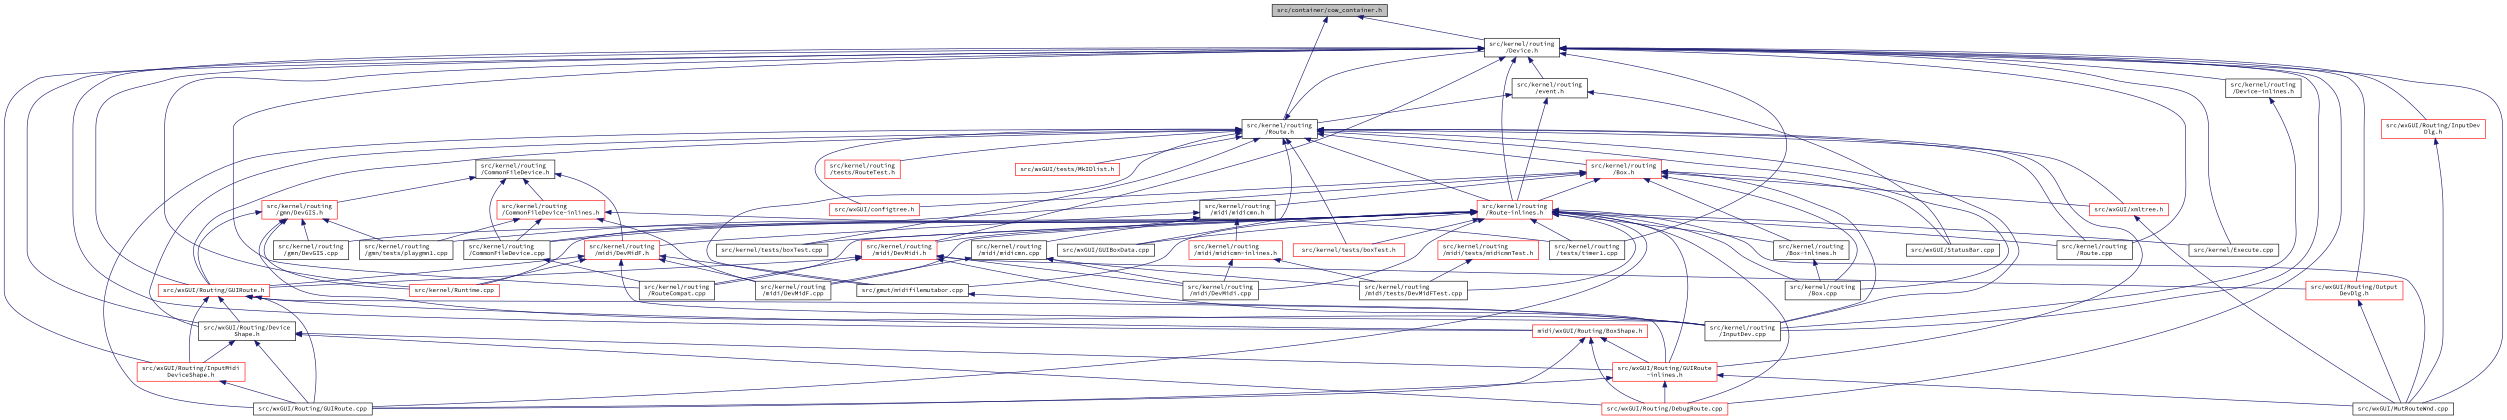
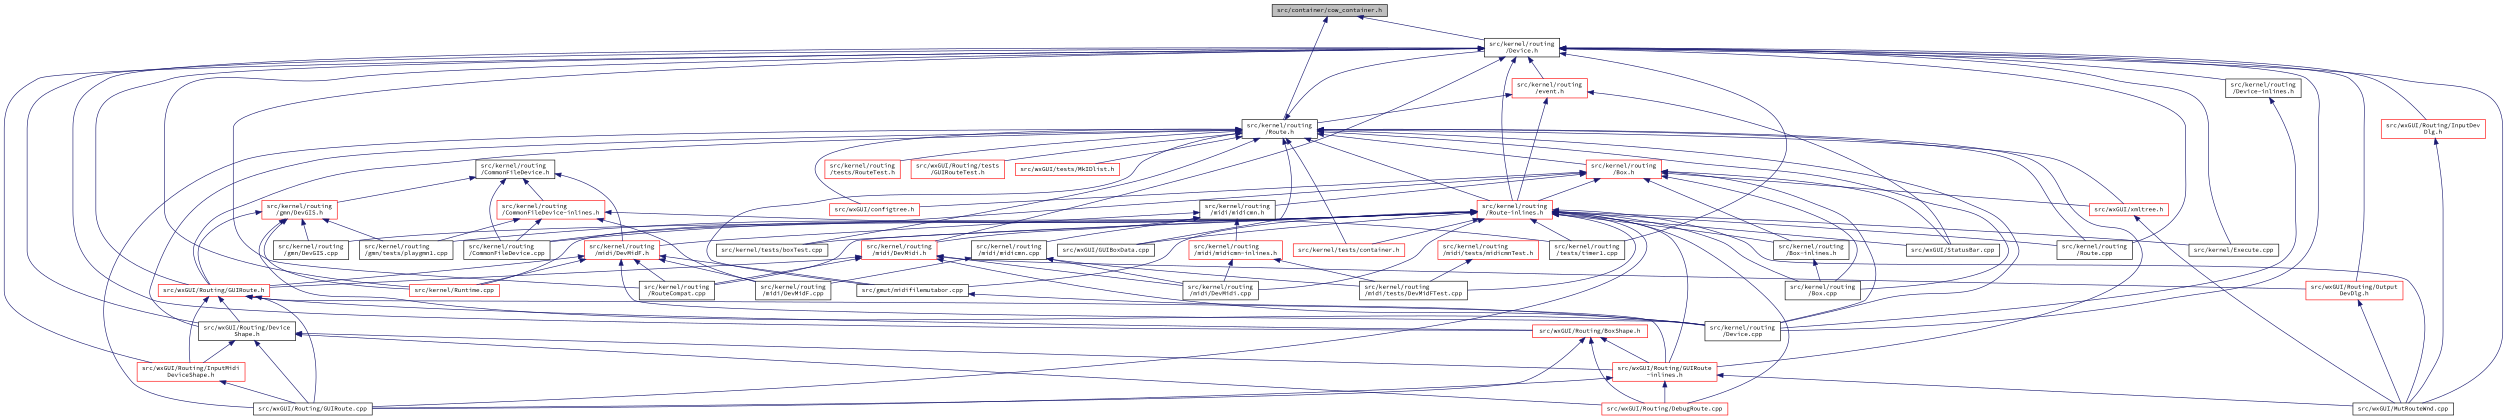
  digraph {
    fontname="Source Code Pro"
    node [color=black fillcolor=white fontname="Source Code Pro" fontsize=10 shape=record style=filled]
    edge [color=midnightblue dir=back fontname="Source Code Pro" fontsize=10 labelfontname=Sans labelfontsize=10 style=solid]
    n1 [fillcolor=grey75 fontcolor=black height=0.2 label="src/container/cow_container.h" width=0.4]
    n2 [height=0.2 label="src/kernel/routing\l/Device.h" width=0.4]
    n3 [height=0.2 label="src/kernel/routing\l/Route.h" width=0.4]
-   n4 [height=0.2 label="src/kernel/routing\l/InputDev.cpp" width=0.4]
+   n4 [height=0.2 label="src/kernel/routing\l/Device.cpp" width=0.4]
    n5 [color=red height=0.2 label="src/kernel/Runtime.cpp" width=0.4]
    n6 [height=0.2 label="src/kernel/routing\l/RouteCompat.cpp" width=0.4]
    n7 [color=red height=0.2 label="src/wxGUI/Routing/GUIRoute.h" width=0.4]
    n8 [height=0.2 label="src/wxGUI/Routing/Device\lShape.h" width=0.4]
    n9 [height=0.2 label="src/wxGUI/MutRouteWnd.cpp" width=0.4]
    n10 [color=red height=0.2 label="src/wxGUI/Routing/DebugRoute.cpp" width=0.4]
    n11 [color=red height=0.2 label="src/wxGUI/Routing/InputMidi\lDeviceShape.h" width=0.4]
-   n12 [color=red height=0.2 label="midi/wxGUI/Routing/BoxShape.h" width=0.4]
+   n12 [color=red height=0.2 label="src/wxGUI/Routing/BoxShape.h" width=0.4]
    n13 [height=0.2 label="src/kernel/routing\l/tests/timer1.cpp" width=0.4]
-   n14 [height=0.2 label="src/kernel/routing\l/event.h" width=0.4]
+   n14 [color=red height=0.2 label="src/kernel/routing\l/event.h" width=0.4]
    n15 [color=red height=0.2 label="src/kernel/routing\l/midi/DevMidi.h" width=0.4]
    n16 [color=red height=0.2 label="src/wxGUI/Routing/Output\lDevDlg.h" width=0.4]
    n17 [color=red height=0.2 label="src/kernel/routing\l/Route-inlines.h" width=0.4]
    n18 [height=0.2 label="src/kernel/Execute.cpp" width=0.4]
    n19 [height=0.2 label="src/kernel/routing\l/Route.cpp" width=0.4]
    n20 [height=0.2 label="src/kernel/routing\l/Device-inlines.h" width=0.4]
    n21 [color=red height=0.2 label="src/wxGUI/Routing/InputDev\lDlg.h" width=0.4]
    n22 [height=0.2 label="src/gmut/midifilemutabor.cpp" width=0.4]
    n23 [color=red height=0.2 label="src/wxGUI/Routing/GUIRoute\l-inlines.h" width=0.4]
    n24 [height=0.2 label="src/wxGUI/Routing/GUIRoute.cpp" width=0.4]
    n25 [color=red height=0.2 label="src/kernel/routing\l/Box.h" width=0.4]
    n26 [height=0.2 label="src/kernel/routing\l/Box.cpp" width=0.4]
-   n27 [color=red height=0.2 label="src/kernel/tests/boxTest.h" width=0.4]
+   n27 [color=red height=0.2 label="src/kernel/tests/container.h" width=0.4]
    n28 [height=0.2 label="src/kernel/tests/boxTest.cpp" width=0.4]
    n29 [height=0.2 label="src/wxGUI/GUIBoxData.cpp" width=0.4]
    n30 [color=red height=0.2 label="src/wxGUI/configtree.h" width=0.4]
    n31 [color=red height=0.2 label="src/wxGUI/xmltree.h" width=0.4]
    n32 [color=red height=0.2 label="src/kernel/routing\l/tests/RouteTest.h" width=0.4]
+   n33 [color=red height=0.2 label="src/wxGUI/Routing/tests\l/GUIRouteTest.h" width=0.4]
    n34 [color=red height=0.2 label="src/wxGUI/tests/MkIDlist.h" width=0.4]
    n35 [height=0.2 label="src/kernel/routing\l/CommonFileDevice.h" width=0.4]
    n36 [color=red height=0.2 label="src/kernel/routing\l/midi/DevMidF.h" width=0.4]
    n37 [color=red height=0.2 label="src/kernel/routing\l/CommonFileDevice-inlines.h" width=0.4]
    n38 [height=0.2 label="src/kernel/routing\l/CommonFileDevice.cpp" width=0.4]
    n39 [color=red height=0.2 label="src/kernel/routing\l/gmn/DevGIS.h" width=0.4]
    n40 [height=0.2 label="src/wxGUI/StatusBar.cpp" width=0.4]
    n41 [height=0.2 label="src/kernel/routing\l/midi/midicmn.h" width=0.4]
    n42 [color=red height=0.2 label="src/kernel/routing\l/midi/midicmn-inlines.h" width=0.4]
    n43 [height=0.2 label="src/kernel/routing\l/midi/midicmn.cpp" width=0.4]
    n44 [height=0.2 label="src/kernel/routing\l/midi/DevMidi.cpp" width=0.4]
    n45 [height=0.2 label="src/kernel/routing\l/midi/DevMidF.cpp" width=0.4]
    n46 [height=0.2 label="src/kernel/routing\l/gmn/tests/playgmn1.cpp" width=0.4]
    n47 [height=0.2 label="src/kernel/routing\l/gmn/DevGIS.cpp" width=0.4]
    n48 [height=0.2 label="src/kernel/routing\l/Box-inlines.h" width=0.4]
    n49 [height=0.2 label="src/kernel/routing\l/midi/tests/DevMidFTest.cpp" width=0.4]
    n50 [color=red height=0.2 label="src/kernel/routing\l/midi/tests/midicmnTest.h" width=0.4]
    n1 -> n2
    n1 -> n3
    n2 -> n4
    n2 -> n5
    n2 -> n6
    n2 -> n7
    n2 -> n8
    n2 -> n9
-   n2 -> n10
    n2 -> n11
    n2 -> n12
    n2 -> n13
    n2 -> n14
    n2 -> n15
    n2 -> n16
    n2 -> n17
    n2 -> n18
    n2 -> n19
    n2 -> n20
    n2 -> n21
    n3 -> n2
    n3 -> n4
    n3 -> n7
    n3 -> n8
    n3 -> n17
    n3 -> n19
    n3 -> n22
    n3 -> n23
    n3 -> n24
    n3 -> n25
    n3 -> n26
    n3 -> n27
    n3 -> n28
    n3 -> n29
    n3 -> n30
    n3 -> n31
    n3 -> n32
+   n3 -> n33
    n3 -> n34
    n7 -> n8
    n7 -> n11
    n7 -> n12
    n7 -> n23
    n7 -> n24
    n8 -> n10
    n8 -> n11
    n8 -> n23
    n8 -> n24
    n11 -> n24
    n12 -> n10
    n12 -> n23
    n12 -> n24
    n14 -> n3
    n14 -> n17
    n14 -> n40
    n15 -> n4
    n15 -> n6
    n15 -> n7
    n15 -> n16
    n15 -> n44
    n16 -> n9
    n17 -> n5
    n17 -> n6
    n17 -> n9
    n17 -> n10
    n17 -> n13
    n17 -> n18
    n17 -> n19
    n17 -> n22
    n17 -> n23
    n17 -> n24
    n17 -> n26
    n17 -> n27
    n17 -> n28
    n17 -> n29
    n17 -> n38
    n17 -> n44
-   n17 -> n45
+   n17 -> n40
    n17 -> n46
    n17 -> n47
    n17 -> n48
    n17 -> n49
    n20 -> n4
    n21 -> n9
    n22 -> n4
    n23 -> n9
    n23 -> n10
    n23 -> n24
    n25 -> n4
    n25 -> n17
    n25 -> n26
    n25 -> n30
    n25 -> n31
    n25 -> n38
    n25 -> n40
    n25 -> n41
    n25 -> n48
    n31 -> n9
    n35 -> n36
    n35 -> n37
    n35 -> n38
    n35 -> n39
    n36 -> n4
    n36 -> n5
-   n38 -> n6
+   n36 -> n6
    n36 -> n7
    n36 -> n22
    n36 -> n45
    n37 -> n13
    n37 -> n38
    n37 -> n45
    n37 -> n46
    n39 -> n4
    n39 -> n5
    n39 -> n7
    n39 -> n46
    n39 -> n47
    n41 -> n15
    n41 -> n36
    n41 -> n42
    n41 -> n43
    n42 -> n44
    n42 -> n49
    n43 -> n44
    n43 -> n45
    n43 -> n49
    n48 -> n26
    n50 -> n49
  }
